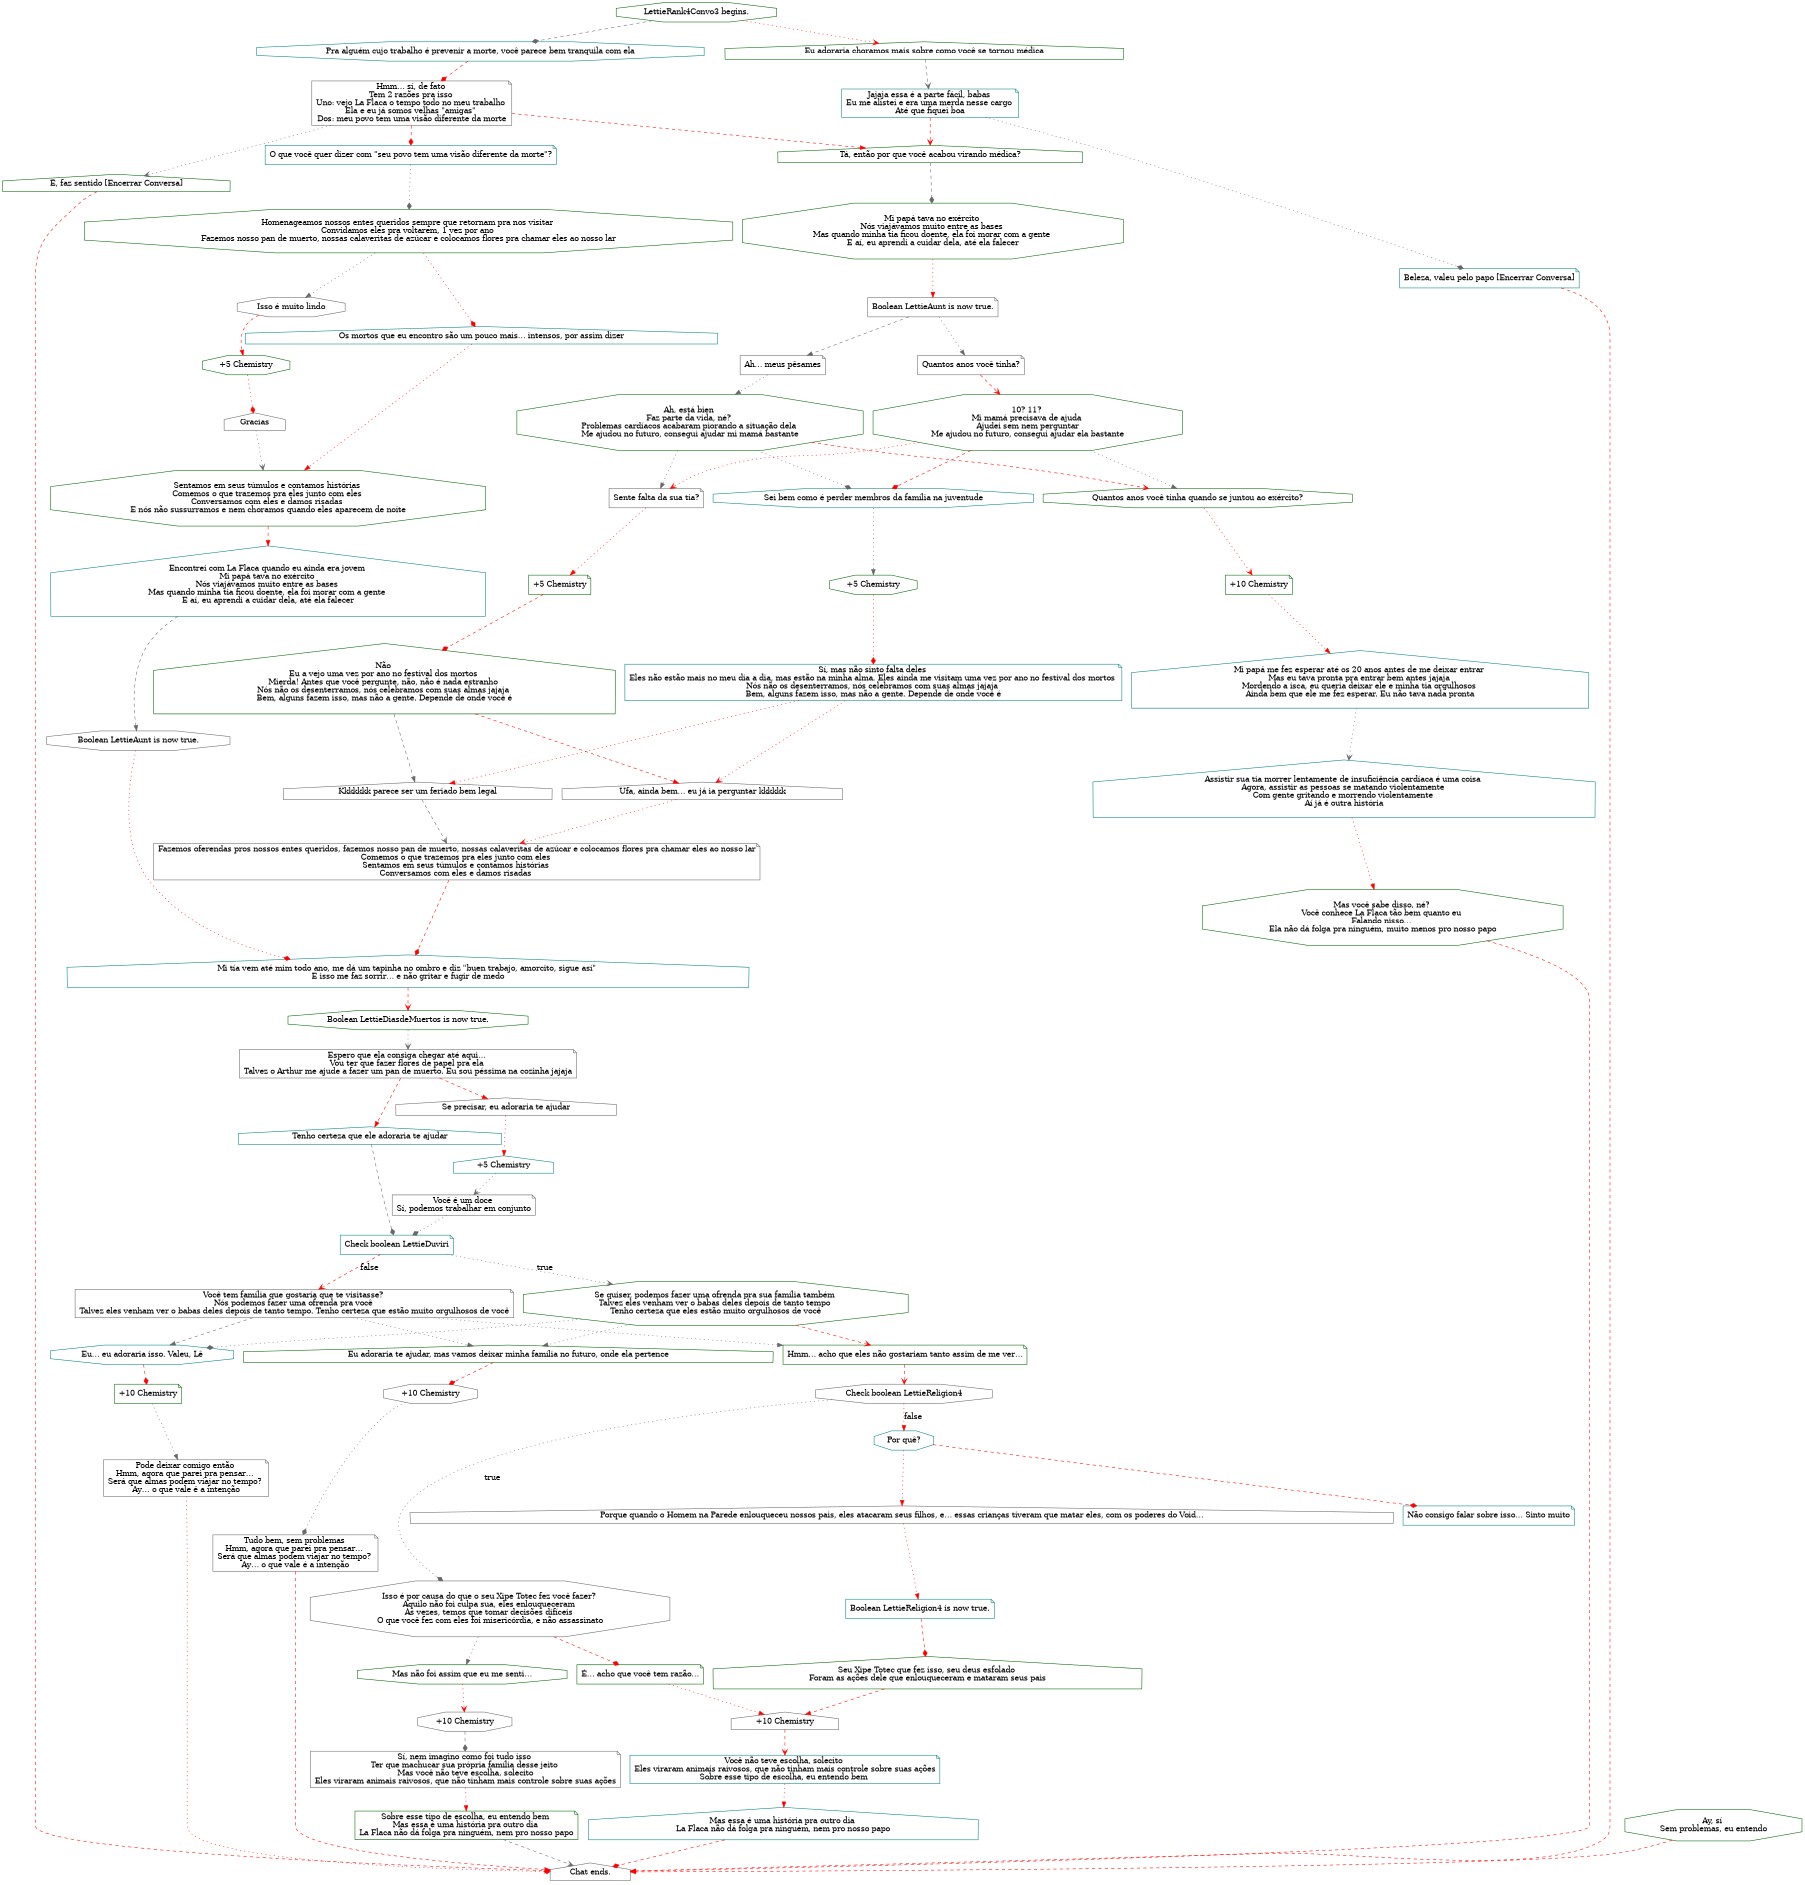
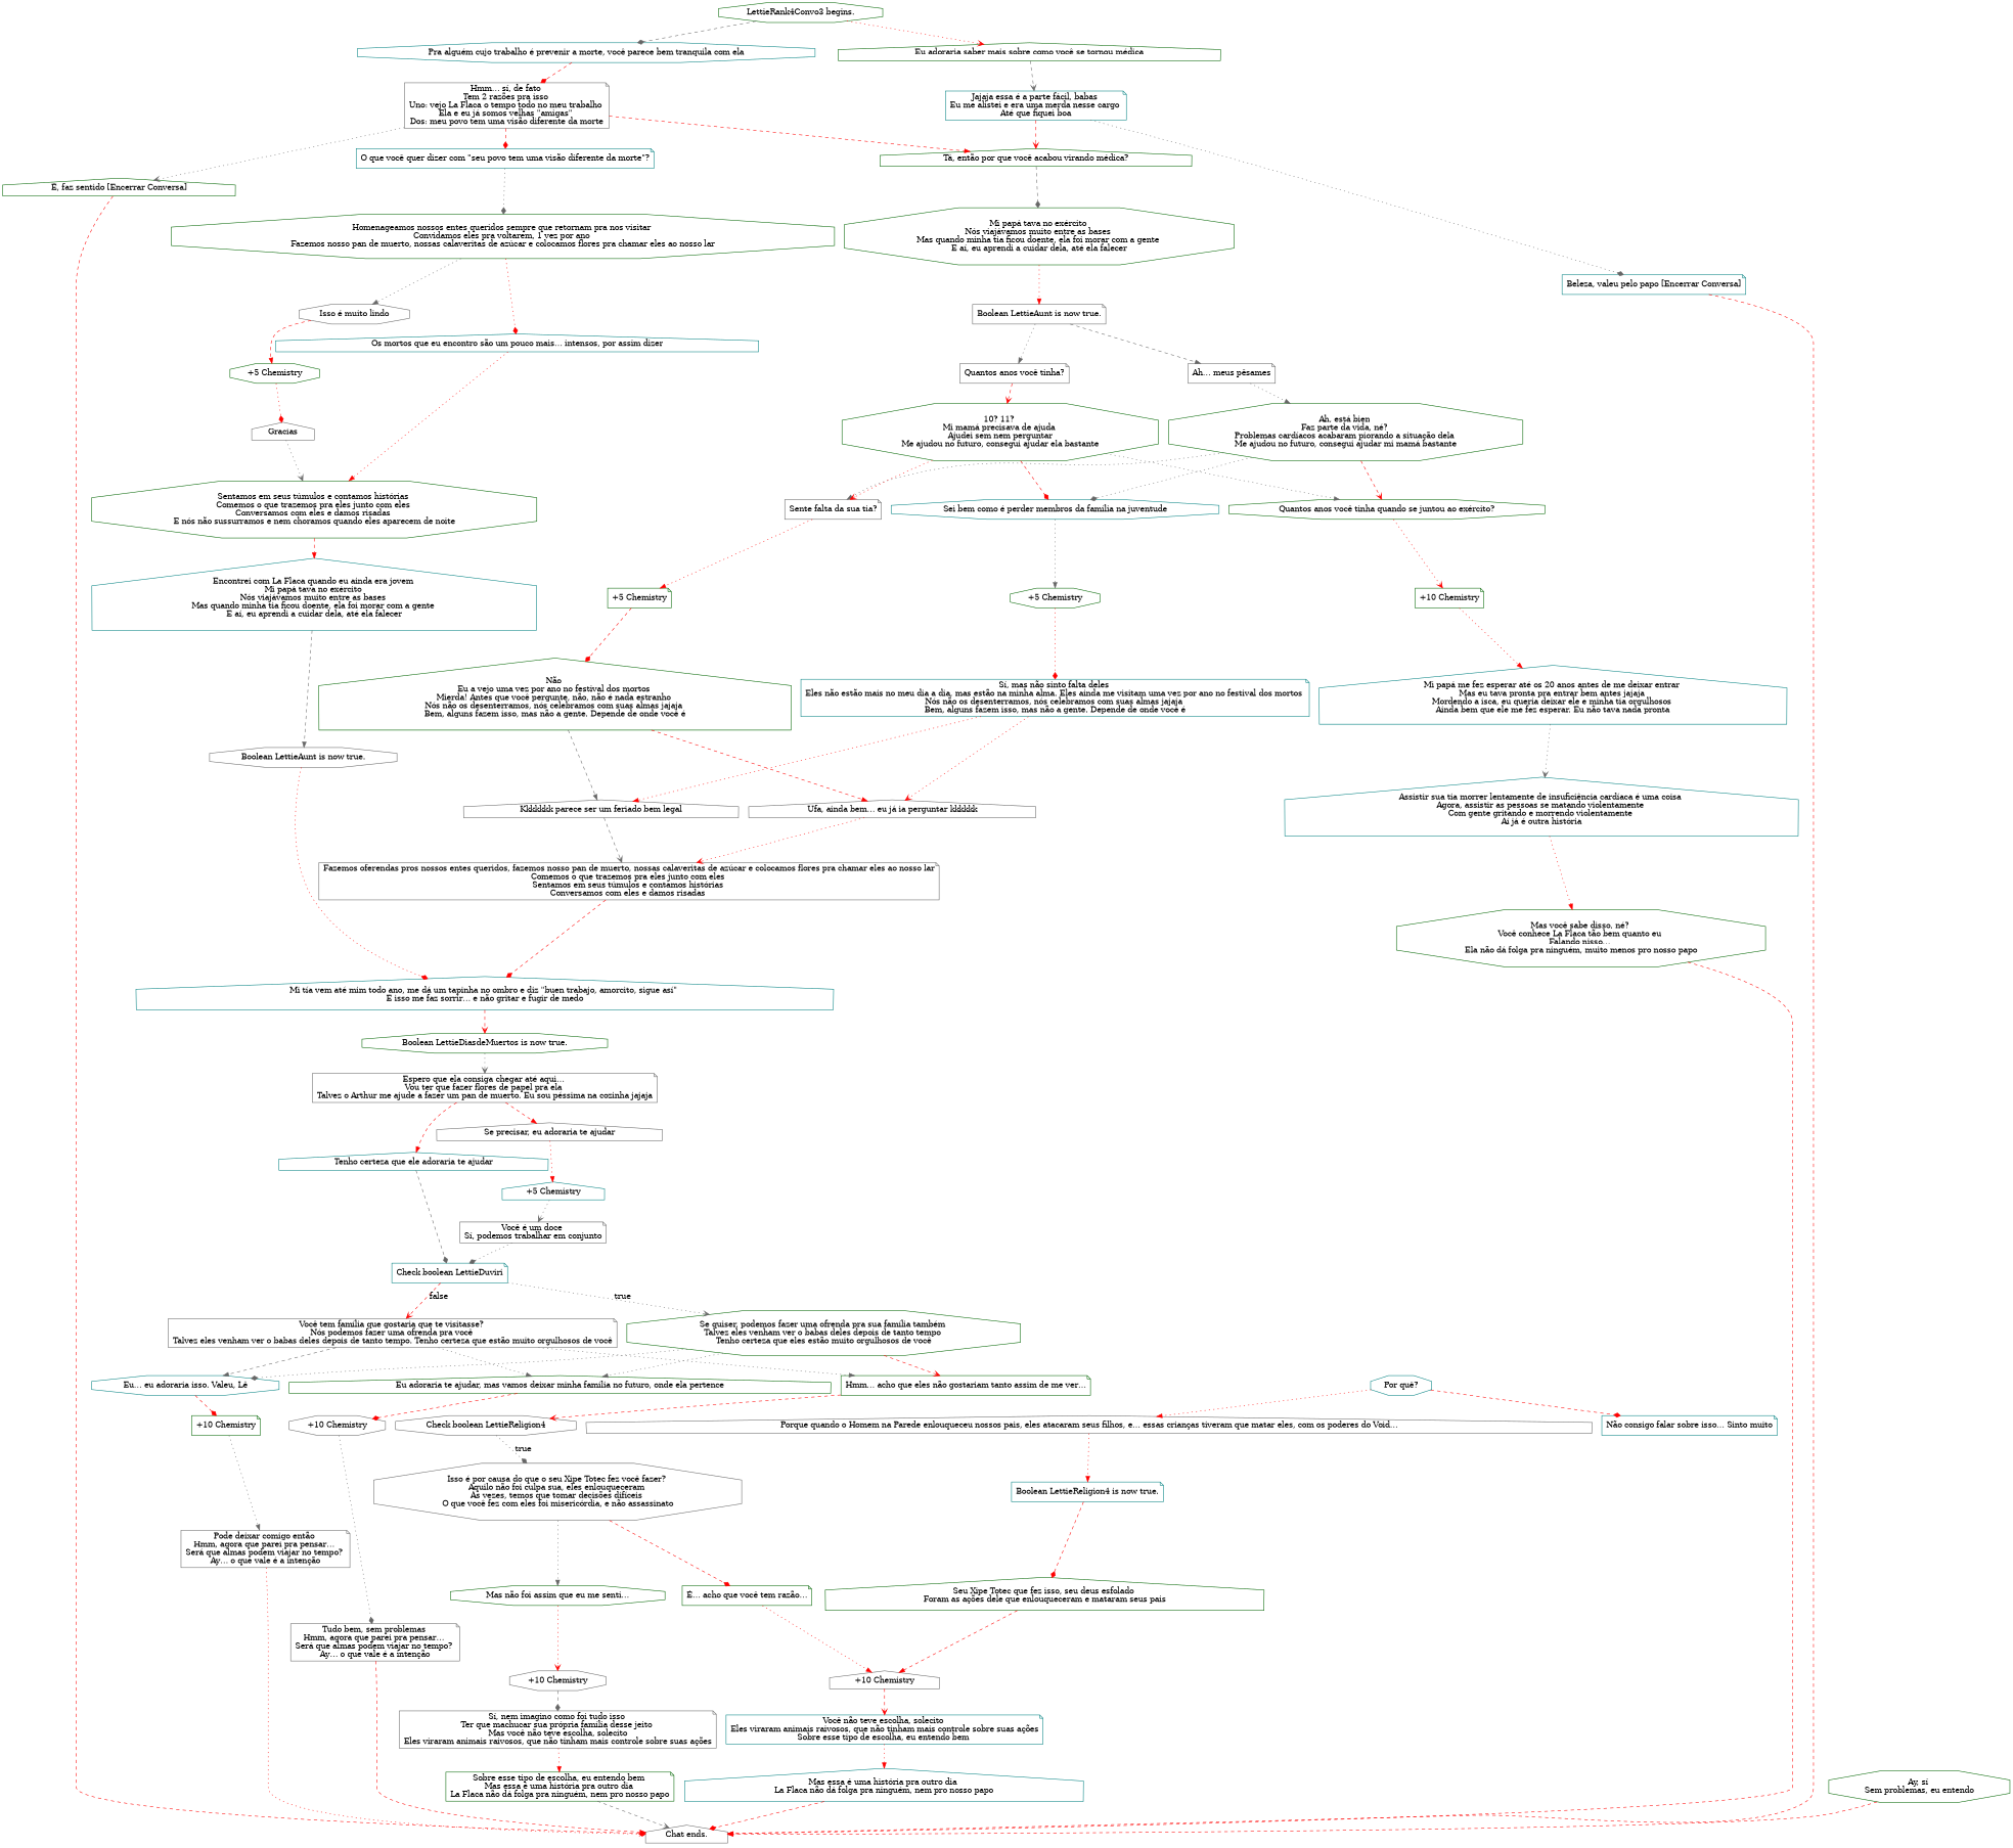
  digraph {
    node [color=darkgreen shape=note]
    edge [arrowhead=normal color=red style=dotted]
    "LettieRank4Convo3 begins." [shape=octagon]
    n2 [color=teal label="Pra alguém cujo trabalho é prevenir a morte, você parece bem tranquila com ela" shape=octagon]
-   n3 [label="Eu adoraria choramos mais sobre como você se tornou médica" shape=house]
+   n3 [label="Eu adoraria saber mais sobre como você se tornou médica" shape=house]
    n4 [color=gray40 label="Hmm… sí, de fato \nTem 2 razões pra isso \nUno: vejo La Flaca o tempo todo no meu trabalho \nEla e eu já somos velhas \"amigas\" \nDos: meu povo tem uma visão diferente da morte"]
    n5 [color=teal label="Jajaja essa é a parte fácil, babas \nEu me alistei e era uma merda nesse cargo \nAté que fiquei boa"]
    n6 [color=teal label="O que você quer dizer com \"seu povo tem uma visão diferente da morte\"?"]
    n7 [label="Tá, então por que você acabou virando médica?" shape=house]
    n8 [label="É, faz sentido [Encerrar Conversa]" shape=house]
    n9 [color=teal label="Beleza, valeu pelo papo [Encerrar Conversa]"]
    n10 [label="Homenageamos nossos entes queridos sempre que retornam pra nos visitar \nConvidamos eles pra voltarem, 1 vez por ano \nFazemos nosso pan de muerto, nossas calaveritas de azúcar e colocamos flores pra chamar eles ao nosso lar" shape=octagon]
    n11 [label="Mi papá tava no exército \nNós viajávamos muito entre as bases \nMas quando minha tia ficou doente, ela foi morar com a gente \nE aí, eu aprendi a cuidar dela, até ela falecer" shape=octagon]
    "Chat ends." [color=gray40 shape=house]
    n13 [color=teal label="Os mortos que eu encontro são um pouco mais… intensos, por assim dizer" shape=house]
    n14 [color=gray40 label="Isso é muito lindo" shape=octagon]
    n15 [color=gray40 label="Boolean LettieAunt is now true."]
    n16 [label="Sentamos em seus túmulos e contamos histórias \nComemos o que trazemos pra eles junto com eles \nConversamos com eles e damos risadas \nE nós não sussurramos e nem choramos quando eles aparecem de noite" shape=octagon]
    n17 [label="+5 Chemistry" shape=octagon]
    n18 [color=gray40 label="Ah… meus pêsames"]
    n19 [color=gray40 label="Quantos anos você tinha?"]
    n20 [color=teal label="Encontrei com La Flaca quando eu ainda era jovem \nMi papá tava no exército \nNós viajávamos muito entre as bases \nMas quando minha tia ficou doente, ela foi morar com a gente \nE aí, eu aprendi a cuidar dela, até ela falecer" shape=house]
    n21 [color=gray40 label=Gracias shape=house]
    n22 [label="Ah, está bien \nFaz parte da vida, né? \nProblemas cardíacos acabaram piorando a situação dela \nMe ajudou no futuro, consegui ajudar mi mamá bastante" shape=octagon]
    n23 [label="10? 11? \nMi mamá precisava de ajuda \nAjudei sem nem perguntar\nMe ajudou no futuro, consegui ajudar ela bastante" shape=octagon]
    n24 [color=gray40 label="Boolean LettieAunt is now true." shape=octagon]
    n25 [color=gray40 label="Sente falta da sua tia?"]
    n26 [color=teal label="Sei bem como é perder membros da família na juventude" shape=octagon]
    n27 [label="Quantos anos você tinha quando se juntou ao exército?" shape=octagon]
    n28 [color=teal label="Mi tía vem até mim todo ano, me dá um tapinha no ombro e diz \"buen trabajo, amorcito, sigue así\" \nE isso me faz sorrir… e não gritar e fugir de medo" shape=house]
    n29 [label="+5 Chemistry"]
    n30 [label="+5 Chemistry" shape=octagon]
    n31 [label="+10 Chemistry"]
    n32 [label="Boolean LettieDiasdeMuertos is now true." shape=octagon]
    n33 [label="Não \nEu a vejo uma vez por ano no festival dos mortos \nMierda! Antes que você pergunte, não, não é nada estranho \nNós não os desenterramos, nós celebramos com suas almas jajaja \nBem, alguns fazem isso, mas não a gente. Depende de onde você é" shape=house]
    n34 [color=teal label="Sí, mas não sinto falta deles \nEles não estão mais no meu dia a dia, mas estão na minha alma. Eles ainda me visitam uma vez por ano no festival dos mortos \nNós não os desenterramos, nós celebramos com suas almas jajaja \nBem, alguns fazem isso, mas não a gente. Depende de onde você é"]
    n35 [color=teal label="Mi papá me fez esperar até os 20 anos antes de me deixar entrar \nMas eu tava pronta pra entrar bem antes jajaja \nMordendo a isca, eu queria deixar ele e minha tia orgulhosos \nAinda bem que ele me fez esperar. Eu não tava nada pronta" shape=house]
    n36 [color=gray40 label="Espero que ela consiga chegar até aqui… \nVou ter que fazer flores de papel pra ela \nTalvez o Arthur me ajude a fazer um pan de muerto. Eu sou péssima na cozinha jajaja"]
    n37 [color=gray40 label="Ufa, ainda bem… eu já ia perguntar kkkkkk" shape=house]
    n38 [color=gray40 label="Kkkkkkk parece ser um feriado bem legal" shape=house]
    n39 [color=teal label="Assistir sua tia morrer lentamente de insuficiência cardíaca é uma coisa \nAgora, assistir as pessoas se matando violentamente \nCom gente gritando e morrendo violentamente \nAí já é outra história" shape=house]
    n40 [color=teal label="Tenho certeza que ele adoraria te ajudar" shape=house]
    n41 [color=gray40 label="Se precisar, eu adoraria te ajudar" shape=house]
    n42 [color=gray40 label="Fazemos oferendas pros nossos entes queridos, fazemos nosso pan de muerto, nossas calaveritas de azúcar e colocamos flores pra chamar eles ao nosso lar\nComemos o que trazemos pra eles junto com eles \nSentamos em seus túmulos e contamos histórias \nConversamos com eles e damos risadas "]
    n43 [label="Mas você sabe disso, né? \nVocê conhece La Flaca tão bem quanto eu \nFalando nisso… \nEla não dá folga pra ninguém, muito menos pro nosso papo" shape=octagon]
    n44 [color=teal label="Check boolean LettieDuviri"]
    n45 [color=teal label="+5 Chemistry" shape=house]
    n46 [label="Se quiser, podemos fazer uma ofrenda pra sua família também \nTalvez eles venham ver o babas deles depois de tanto tempo \nTenho certeza que eles estão muito orgulhosos de você" shape=octagon]
    n47 [color=gray40 label="Você tem família que gostaria que te visitasse? \nNós podemos fazer uma ofrenda pra você \nTalvez eles venham ver o babas deles depois de tanto tempo. Tenho certeza que estão muito orgulhosos de você"]
    n48 [color=gray40 label="Você é um doce \nSí, podemos trabalhar em conjunto"]
    n49 [color=teal label="Eu… eu adoraria isso. Valeu, Lê" shape=octagon]
    n50 [label="Eu adoraria te ajudar, mas vamos deixar minha família no futuro, onde ela pertence" shape=house]
    n51 [label="Hmm… acho que eles não gostariam tanto assim de me ver…"]
    n52 [label="+10 Chemistry"]
    n53 [color=gray40 label="+10 Chemistry" shape=octagon]
    n54 [color=gray40 label="Check boolean LettieReligion4" shape=octagon]
    n55 [color=gray40 label="Pode deixar comigo então \nHmm, agora que parei pra pensar… \nSerá que almas podem viajar no tempo? \nAy… o que vale é a intenção"]
    n56 [color=gray40 label="Tudo bem, sem problemas \nHmm, agora que parei pra pensar… \nSerá que almas podem viajar no tempo? \nAy… o que vale é a intenção"]
    n57 [color=gray40 label="Isso é por causa do que o seu Xipe Totec fez você fazer? \nAquilo não foi culpa sua, eles enlouqueceram \nÀs vezes, temos que tomar decisões difíceis \nO que você fez com eles foi misericórdia, e não assassinato" shape=octagon]
    n58 [color=teal label="Por quê?" shape=octagon]
    n59 [label="Mas não foi assim que eu me senti…" shape=octagon]
    n60 [label="É… acho que você tem razão…"]
    n61 [color=gray40 label="Porque quando o Homem na Parede enlouqueceu nossos pais, eles atacaram seus filhos, e… essas crianças tiveram que matar eles, com os poderes do Void…" shape=house]
    n62 [color=teal label="Não consigo falar sobre isso… Sinto muito"]
    n63 [color=gray40 label="+10 Chemistry" shape=octagon]
    n64 [color=gray40 label="+10 Chemistry" shape=house]
    n65 [color=teal label="Boolean LettieReligion4 is now true."]
    n66 [color=gray40 label="Sí, nem imagino como foi tudo isso \nTer que machucar sua própria família desse jeito \nMas você não teve escolha, solecito\nEles viraram animais raivosos, que não tinham mais controle sobre suas ações"]
    n67 [color=teal label="Você não teve escolha, solecito \nEles viraram animais raivosos, que não tinham mais controle sobre suas ações\nSobre esse tipo de escolha, eu entendo bem "]
    n68 [label="Seu Xipe Totec que fez isso, seu deus esfolado \nForam as ações dele que enlouqueceram e mataram seus pais" shape=house]
    n69 [label="Ay, sí \nSem problemas, eu entendo" shape=octagon]
    n70 [label="Sobre esse tipo de escolha, eu entendo bem \nMas essa é uma história pra outro dia \nLa Flaca não dá folga pra ninguém, nem pro nosso papo"]
    n71 [color=teal label="Mas essa é uma história pra outro dia \nLa Flaca não dá folga pra ninguém, nem pro nosso papo" shape=house]
    "LettieRank4Convo3 begins." -> n2 [arrowhead=diamond color=gray40 style=dashed]
    "LettieRank4Convo3 begins." -> n3 [arrowhead=vee]
    n2 -> n4 [arrowhead=diamond style=dashed]
    n3 -> n5 [arrowhead=vee color=gray40 style=dashed]
    n4 -> n6 [arrowhead=diamond style=dashed]
    n4 -> n7 [style=dashed]
    n4 -> n8 [arrowhead=vee color=gray40]
    n5 -> n7 [arrowhead=vee style=dashed]
    n5 -> n9 [arrowhead=diamond color=gray40]
    n6 -> n10 [arrowhead=diamond color=gray40]
    n7 -> n11 [arrowhead=diamond color=gray40 style=dashed]
    n8 -> "Chat ends." [arrowhead=vee style=dashed]
    n9 -> "Chat ends." [style=dashed]
    n10 -> n13 [arrowhead=diamond]
    n10 -> n14 [color=gray40]
    n11 -> n15
    n13 -> n16
    n14 -> n17 [style=dashed]
    n15 -> n18 [color=gray40 style=dashed]
    n15 -> n19 [color=gray40]
    n16 -> n20 [style=dashed]
    n17 -> n21 [arrowhead=diamond]
    n18 -> n22 [color=gray40]
    n19 -> n23 [arrowhead=vee style=dashed]
    n20 -> n24 [color=gray40 style=dashed]
    n21 -> n16 [arrowhead=vee color=gray40]
    n22 -> n25 [color=gray40]
    n22 -> n26 [arrowhead=diamond color=gray40]
    n22 -> n27 [arrowhead=vee style=dashed]
    n23 -> n25 [arrowhead=vee]
    n23 -> n26 [arrowhead=diamond style=dashed]
    n23 -> n27 [color=gray40]
    n24 -> n28 [arrowhead=diamond]
    n25 -> n29
    n26 -> n30 [color=gray40]
    n27 -> n31 [arrowhead=vee]
    n28 -> n32 [arrowhead=vee style=dashed]
    n29 -> n33 [arrowhead=diamond style=dashed]
    n30 -> n34 [arrowhead=diamond]
    n31 -> n35
    n32 -> n36 [arrowhead=vee color=gray40]
    n33 -> n37 [style=dashed]
    n33 -> n38 [color=gray40 style=dashed]
    n34 -> n37 [arrowhead=vee]
    n34 -> n38
    n35 -> n39 [arrowhead=vee color=gray40]
    n36 -> n40 [style=dashed]
    n36 -> n41 [style=dashed]
    n37 -> n42 [arrowhead=vee]
    n38 -> n42 [arrowhead=vee color=gray40 style=dashed]
    n39 -> n43
    n40 -> n44 [arrowhead=diamond color=gray40 style=dashed]
    n41 -> n45
    n42 -> n28 [arrowhead=diamond style=dashed]
    n43 -> "Chat ends." [style=dashed]
    n44 -> n46 [arrowhead=vee color=gray40 label=true]
    n44 -> n47 [arrowhead=vee label=false style=dashed]
    n45 -> n48 [arrowhead=vee color=gray40]
    n46 -> n49 [arrowhead=diamond color=gray40]
    n46 -> n50 [color=gray40]
    n46 -> n51 [arrowhead=vee style=dashed]
    n47 -> n49 [color=gray40 style=dashed]
    n47 -> n50 [color=gray40]
    n47 -> n51 [color=gray40]
    n48 -> n44 [arrowhead=diamond color=gray40]
    n49 -> n52 [arrowhead=diamond style=dashed]
    n50 -> n53 [arrowhead=diamond style=dashed]
    n51 -> n54 [arrowhead=vee style=dashed]
    n52 -> n55 [color=gray40]
    n53 -> n56 [arrowhead=diamond color=gray40]
    n54 -> n57 [arrowhead=diamond color=gray40 label=true]
-   n54 -> n58 [label=false]
    n55 -> "Chat ends." [arrowhead=diamond]
    n56 -> "Chat ends." [style=dashed]
    n57 -> n59 [color=gray40]
    n57 -> n60 [arrowhead=diamond style=dashed]
    n58 -> n61
    n58 -> n62 [arrowhead=diamond style=dashed]
    n59 -> n63 [arrowhead=vee]
    n60 -> n64
    n61 -> n65
    n63 -> n66 [arrowhead=diamond color=gray40 style=dashed]
    n64 -> n67 [arrowhead=vee style=dashed]
    n65 -> n68 [arrowhead=diamond style=dashed]
    n66 -> n70
    n67 -> n71
    n68 -> n64 [style=dashed]
    n69 -> "Chat ends." [style=dashed]
    n70 -> "Chat ends." [arrowhead=vee color=gray40 style=dashed]
    n71 -> "Chat ends." [arrowhead=diamond style=dashed]
  }
